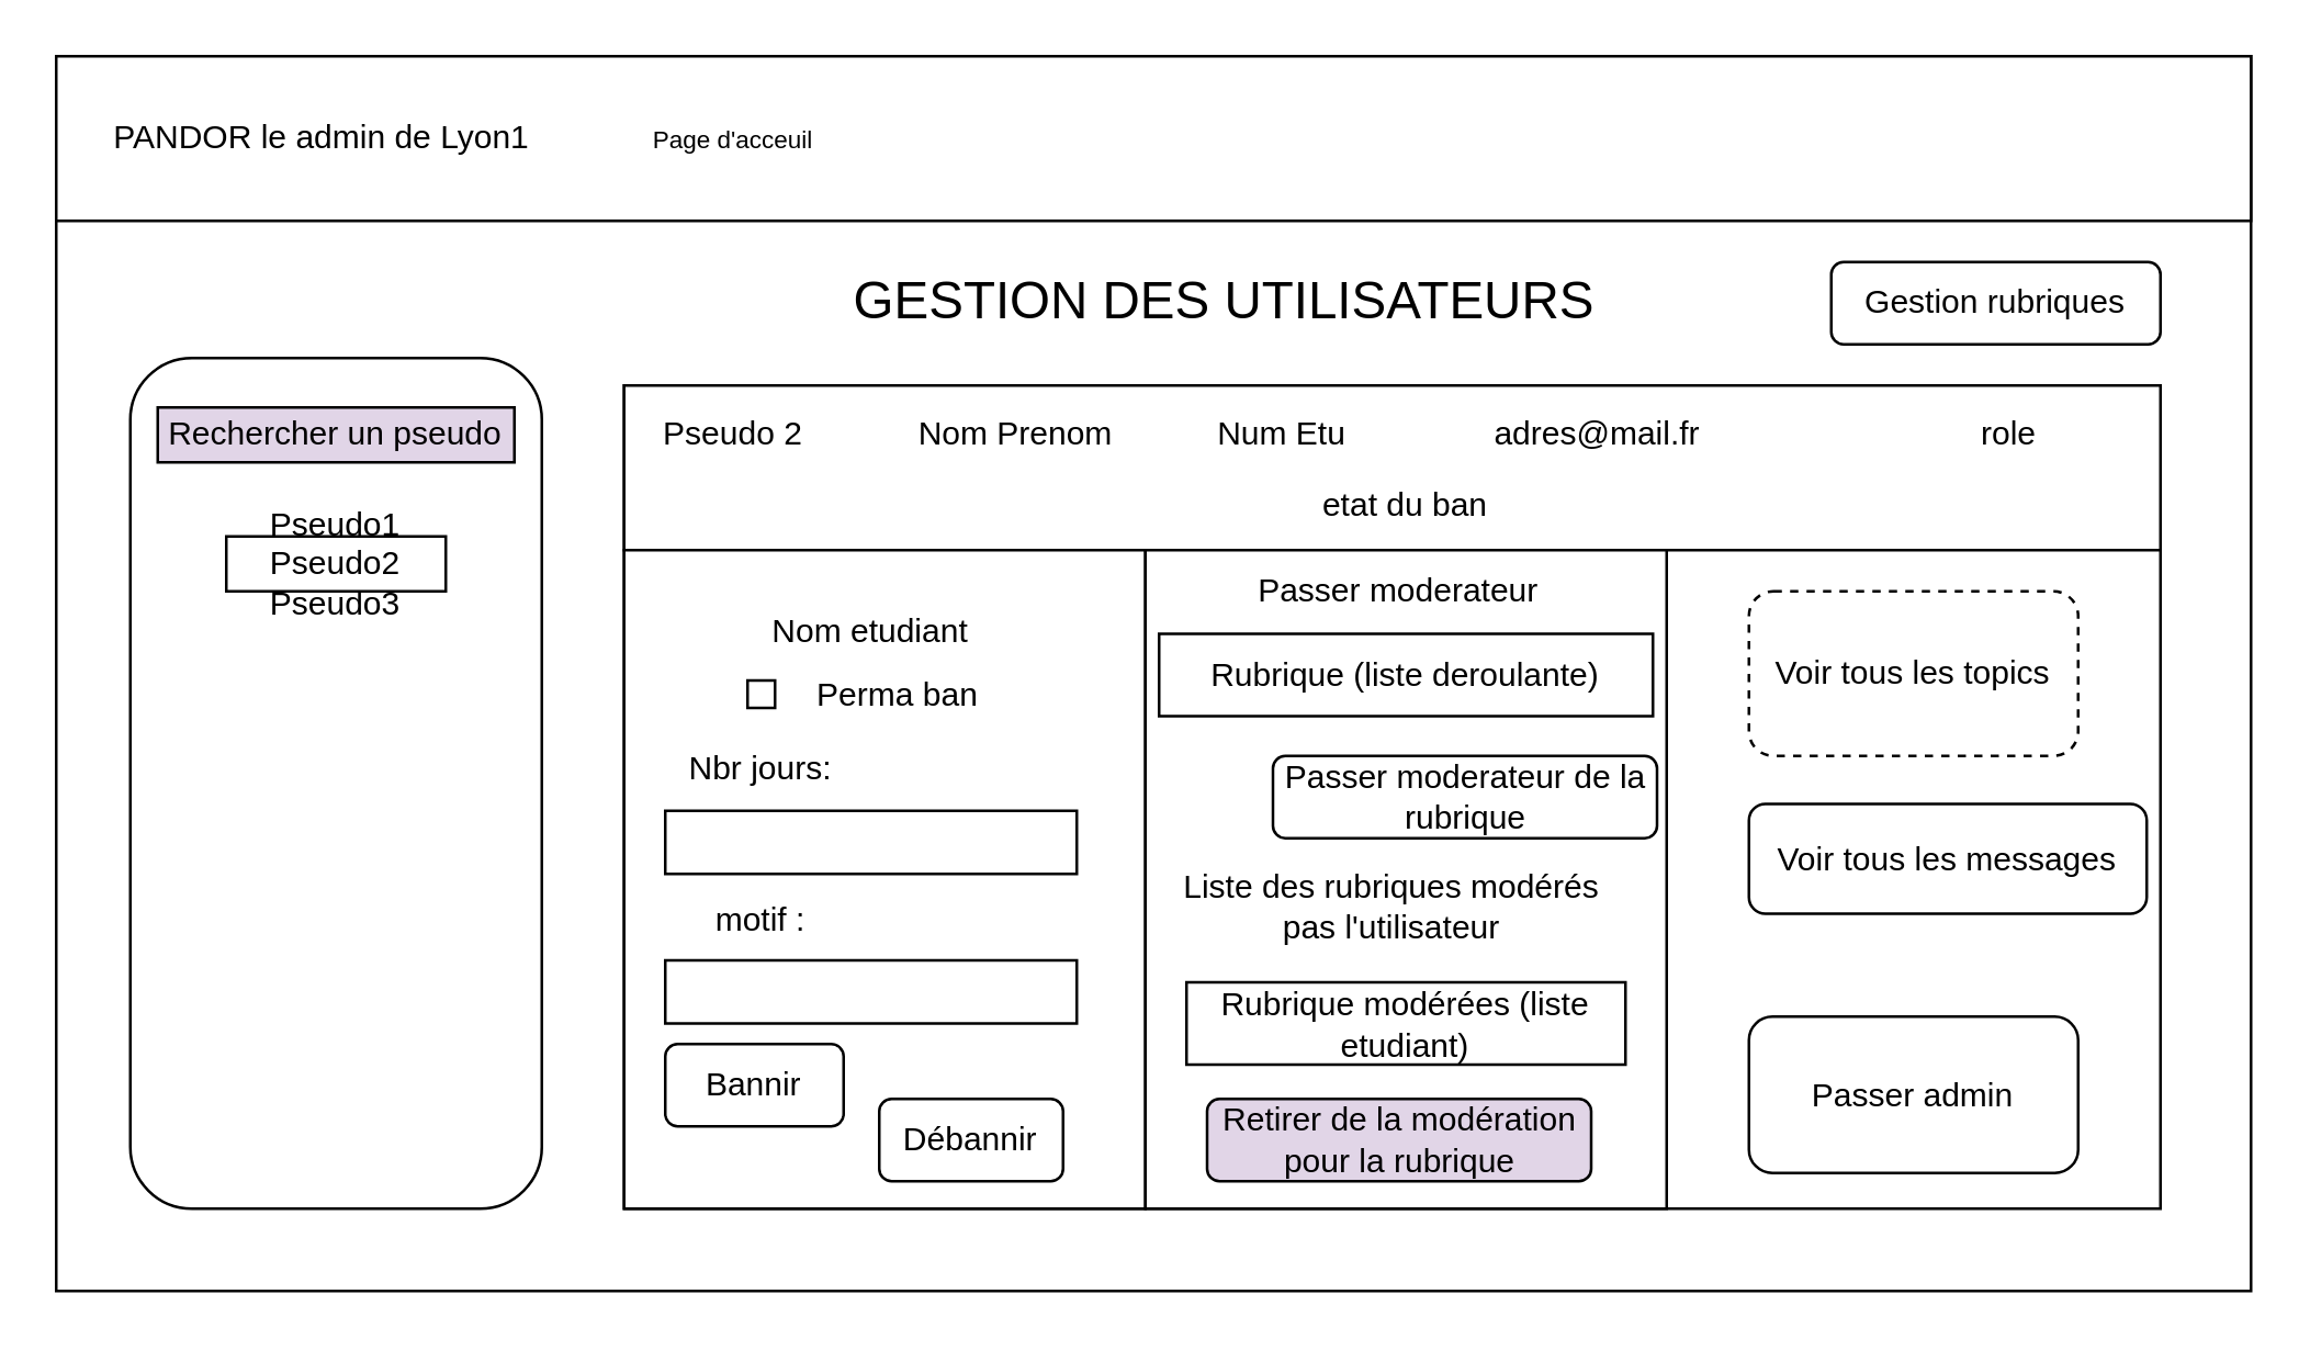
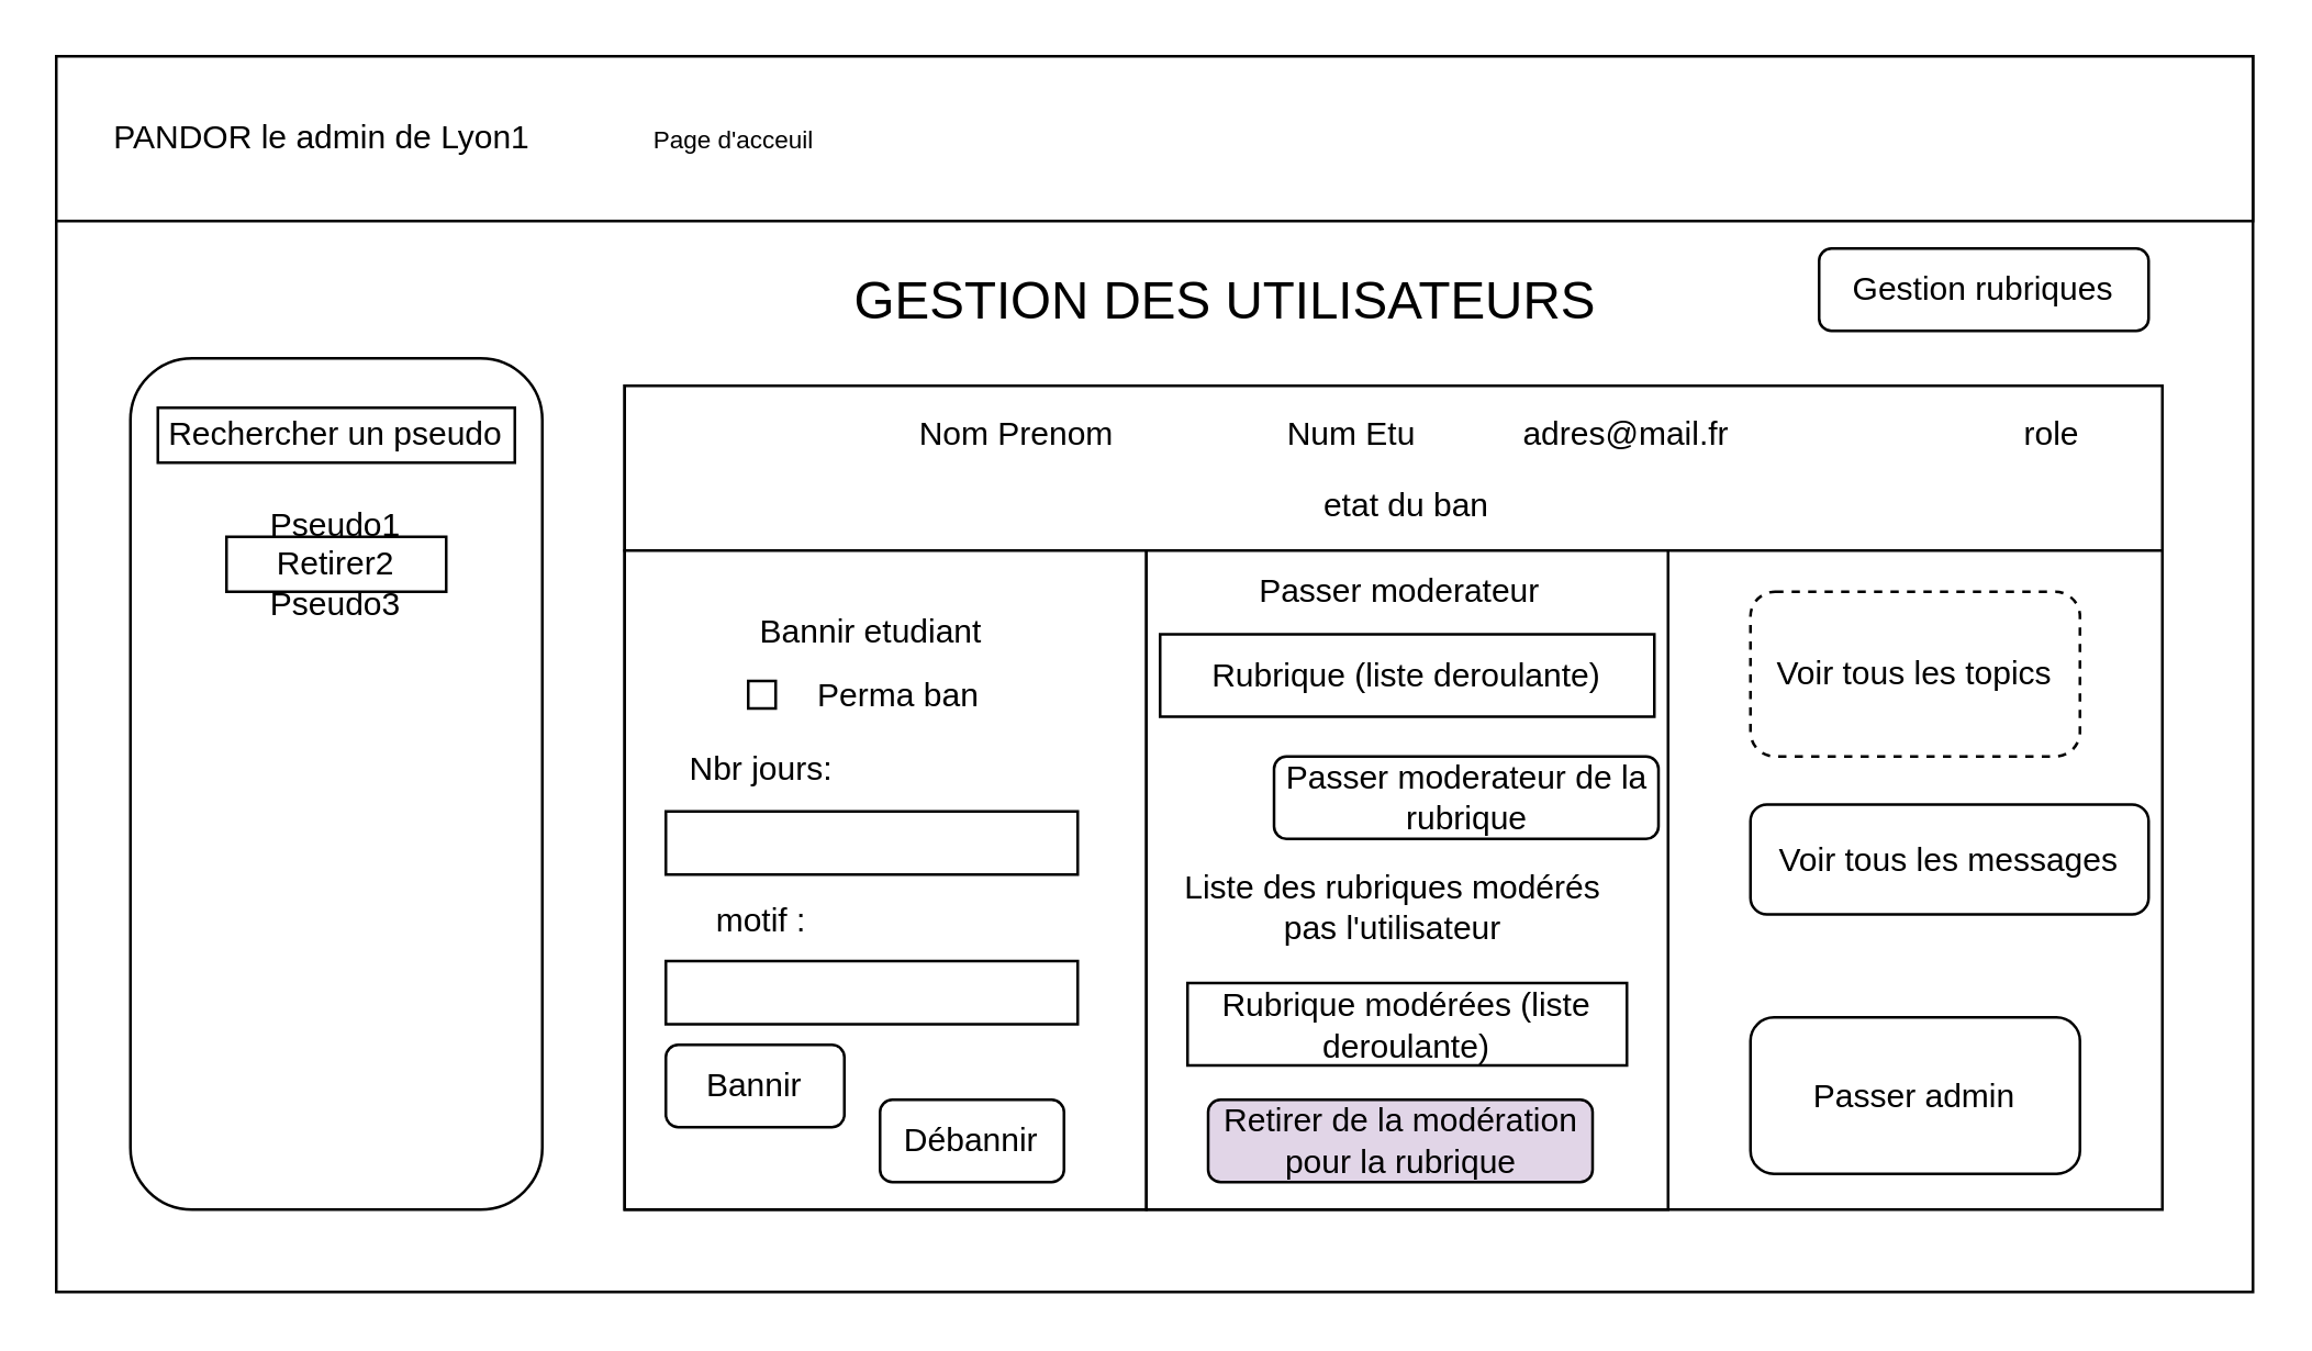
  <mxCell id="0" />
  <mxCell id="1" parent="0" />
  <mxCell id="2" value="" style="rounded=0;whiteSpace=wrap;html=1;" parent="1" vertex="1"><mxGeometry x="20" y="20" width="800" height="450" as="geometry" /></mxCell>
  <mxCell id="3" value="" style="rounded=0;whiteSpace=wrap;html=1;" parent="1" vertex="1"><mxGeometry x="20" y="20" width="800" height="60" as="geometry" /></mxCell>
  <mxCell id="4" value="PANDOR le admin de Lyon1" style="text;html=1;strokeColor=none;fillColor=none;align=center;verticalAlign=middle;whiteSpace=wrap;rounded=0;" parent="1" vertex="1"><mxGeometry x="27" y="40" width="180" height="20" as="geometry" /></mxCell>
  <mxCell id="5" value="&lt;font style=&quot;font-size: 9px&quot;&gt;Page d'acceuil&lt;br&gt;&lt;/font&gt;" style="text;html=1;strokeColor=none;fillColor=none;align=center;verticalAlign=middle;whiteSpace=wrap;rounded=0;" parent="1" vertex="1"><mxGeometry x="197" y="40" width="140" height="20" as="geometry" /></mxCell>
  <mxCell id="6" value="" style="rounded=1;whiteSpace=wrap;html=1;" parent="1" vertex="1"><mxGeometry x="47" y="130" width="150" height="310" as="geometry" /></mxCell>
  <mxCell id="7" value="" style="rounded=0;whiteSpace=wrap;html=1;" parent="1" vertex="1"><mxGeometry x="82" y="195" width="80" height="20" as="geometry" /></mxCell>
- <mxCell id="8" value="&lt;div&gt;Pseudo1 Pseudo2&lt;/div&gt;&lt;div&gt;Pseudo3&lt;br&gt;&lt;/div&gt;" style="text;html=1;strokeColor=none;fillColor=none;align=center;verticalAlign=middle;whiteSpace=wrap;rounded=0;" parent="1" vertex="1"><mxGeometry x="102" y="180" width="40" height="50" as="geometry" /></mxCell>
+ <mxCell id="8" value="&lt;div&gt;Pseudo1 Retirer2&lt;/div&gt;&lt;div&gt;Pseudo3&lt;br&gt;&lt;/div&gt;" style="text;html=1;strokeColor=none;fillColor=none;align=center;verticalAlign=middle;whiteSpace=wrap;rounded=0;" parent="1" vertex="1"><mxGeometry x="102" y="180" width="40" height="50" as="geometry" /></mxCell>
  <mxCell id="9" value="" style="rounded=0;whiteSpace=wrap;html=1;" parent="1" vertex="1"><mxGeometry x="227" y="140" width="560" height="300" as="geometry" /></mxCell>
  <mxCell id="10" value="" style="rounded=0;whiteSpace=wrap;html=1;" parent="1" vertex="1"><mxGeometry x="227" y="140" width="560" height="60" as="geometry" /></mxCell>
- <mxCell id="11" value="Pseudo 2" style="text;html=1;strokeColor=none;fillColor=none;align=center;verticalAlign=middle;whiteSpace=wrap;rounded=0;" parent="1" vertex="1"><mxGeometry x="237" y="147.5" width="60" height="20" as="geometry" /></mxCell>
  <mxCell id="12" value="Nom Prenom" style="text;html=1;strokeColor=none;fillColor=none;align=center;verticalAlign=middle;whiteSpace=wrap;rounded=0;" parent="1" vertex="1"><mxGeometry x="320" y="147.5" width="100" height="20" as="geometry" /></mxCell>
- <mxCell id="13" value="Num Etu" style="text;html=1;strokeColor=none;fillColor=none;align=center;verticalAlign=middle;whiteSpace=wrap;rounded=0;" parent="1" vertex="1"><mxGeometry x="437" y="147.5" width="60" height="20" as="geometry" /></mxCell>
- <mxCell id="14" value="adres@mail.fr" style="text;html=1;strokeColor=none;fillColor=none;align=center;verticalAlign=middle;whiteSpace=wrap;rounded=0;" parent="1" vertex="1"><mxGeometry x="547" y="147.5" width="70" height="20" as="geometry" /></mxCell>
- <mxCell id="15" value="role" style="text;html=1;strokeColor=none;fillColor=none;align=center;verticalAlign=middle;whiteSpace=wrap;rounded=0;" parent="1" vertex="1"><mxGeometry x="712" y="147.5" width="40" height="20" as="geometry" /></mxCell>
+ <mxCell id="13" value="Num Etu" style="text;html=1;strokeColor=none;fillColor=none;align=center;verticalAlign=middle;whiteSpace=wrap;rounded=0;" parent="1" vertex="1"><mxGeometry x="462" y="147.5" width="60" height="20" as="geometry" /></mxCell>
+ <mxCell id="14" value="adres@mail.fr" style="text;html=1;strokeColor=none;fillColor=none;align=center;verticalAlign=middle;whiteSpace=wrap;rounded=0;" parent="1" vertex="1"><mxGeometry x="557" y="147.5" width="70" height="20" as="geometry" /></mxCell>
+ <mxCell id="15" value="role" style="text;html=1;strokeColor=none;fillColor=none;align=center;verticalAlign=middle;whiteSpace=wrap;rounded=0;" parent="1" vertex="1"><mxGeometry x="727" y="147.5" width="40" height="20" as="geometry" /></mxCell>
  <mxCell id="16" value="etat du ban" style="text;html=1;strokeColor=none;fillColor=none;align=center;verticalAlign=middle;whiteSpace=wrap;rounded=0;" parent="1" vertex="1"><mxGeometry x="397" y="174" width="230" height="20" as="geometry" /></mxCell>
  <mxCell id="17" value="voir messages" style="rounded=1;whiteSpace=wrap;html=1;" parent="1" vertex="1"><mxGeometry x="457" y="349.5" width="110" height="55" as="geometry" /></mxCell>
  <mxCell id="18" value="" style="rounded=0;whiteSpace=wrap;html=1;" parent="1" vertex="1"><mxGeometry x="227" y="200" width="190" height="240" as="geometry" /></mxCell>
- <mxCell id="19" value="Nom etudiant" style="text;html=1;strokeColor=none;fillColor=none;align=center;verticalAlign=middle;whiteSpace=wrap;rounded=0;" parent="1" vertex="1"><mxGeometry x="267" y="220" width="100" height="20" as="geometry" /></mxCell>
+ <mxCell id="19" value="Bannir etudiant" style="text;html=1;strokeColor=none;fillColor=none;align=center;verticalAlign=middle;whiteSpace=wrap;rounded=0;" parent="1" vertex="1"><mxGeometry x="267" y="220" width="100" height="20" as="geometry" /></mxCell>
  <mxCell id="20" value="" style="rounded=0;whiteSpace=wrap;html=1;" parent="1" vertex="1"><mxGeometry x="242" y="295" width="150" height="23" as="geometry" /></mxCell>
  <mxCell id="21" value="Nbr jours:" style="text;html=1;strokeColor=none;fillColor=none;align=center;verticalAlign=middle;whiteSpace=wrap;rounded=0;" parent="1" vertex="1"><mxGeometry x="242" y="270" width="70" height="20" as="geometry" /></mxCell>
  <mxCell id="22" value="Bannir" style="rounded=1;whiteSpace=wrap;html=1;" parent="1" vertex="1"><mxGeometry x="242" y="380" width="65" height="30" as="geometry" /></mxCell>
  <mxCell id="23" value="" style="rounded=0;whiteSpace=wrap;html=1;" parent="1" vertex="1"><mxGeometry x="272" y="247.5" width="10" height="10" as="geometry" /></mxCell>
  <mxCell id="24" value="Perma ban" style="text;html=1;strokeColor=none;fillColor=none;align=center;verticalAlign=middle;whiteSpace=wrap;rounded=0;" parent="1" vertex="1"><mxGeometry x="287" y="245" width="80" height="15" as="geometry" /></mxCell>
  <mxCell id="25" value="" style="rounded=0;whiteSpace=wrap;html=1;" parent="1" vertex="1"><mxGeometry x="417" y="200" width="190" height="240" as="geometry" /></mxCell>
  <mxCell id="26" value="Voir tous les messages" style="rounded=1;whiteSpace=wrap;html=1;" parent="1" vertex="1"><mxGeometry x="637" y="292.5" width="145" height="40" as="geometry" /></mxCell>
  <mxCell id="27" value="" style="rounded=0;whiteSpace=wrap;html=1;" parent="1" vertex="1"><mxGeometry x="242" y="349.5" width="150" height="23" as="geometry" /></mxCell>
  <mxCell id="28" value="motif :" style="text;html=1;strokeColor=none;fillColor=none;align=center;verticalAlign=middle;whiteSpace=wrap;rounded=0;" parent="1" vertex="1"><mxGeometry x="242" y="324.5" width="70" height="20" as="geometry" /></mxCell>
  <mxCell id="29" value="Passer moderateur de la rubrique" style="rounded=1;whiteSpace=wrap;html=1;" parent="1" vertex="1"><mxGeometry x="463.5" y="275" width="140" height="30" as="geometry" /></mxCell>
  <mxCell id="30" value="Passer admin" style="rounded=1;whiteSpace=wrap;html=1;" parent="1" vertex="1"><mxGeometry x="637" y="370" width="120" height="57" as="geometry" /></mxCell>
  <mxCell id="31" value="Débannir" style="rounded=1;whiteSpace=wrap;html=1;" parent="1" vertex="1"><mxGeometry x="320" y="400" width="67" height="30" as="geometry" /></mxCell>
- <mxCell id="32" value="Rechercher un pseudo" style="rounded=0;whiteSpace=wrap;html=1;fillColor=#e1d5e7;" parent="1" vertex="1"><mxGeometry x="57" y="148" width="130" height="20" as="geometry" /></mxCell>
+ <mxCell id="32" value="Rechercher un pseudo" style="rounded=0;whiteSpace=wrap;html=1;" parent="1" vertex="1"><mxGeometry x="57" y="148" width="130" height="20" as="geometry" /></mxCell>
  <mxCell id="33" value="Rubrique (liste deroulante)" style="rounded=0;whiteSpace=wrap;html=1;" parent="1" vertex="1"><mxGeometry x="422" y="230.5" width="180" height="30" as="geometry" /></mxCell>
- <mxCell id="34" value="Rubrique modérées (liste etudiant)" style="rounded=0;whiteSpace=wrap;html=1;" parent="1" vertex="1"><mxGeometry x="432" y="357.5" width="160" height="30" as="geometry" /></mxCell>
+ <mxCell id="34" value="Rubrique modérées (liste deroulante)" style="rounded=0;whiteSpace=wrap;html=1;" parent="1" vertex="1"><mxGeometry x="432" y="357.5" width="160" height="30" as="geometry" /></mxCell>
  <mxCell id="35" value="Passer moderateur" style="text;html=1;strokeColor=none;fillColor=none;align=center;verticalAlign=middle;whiteSpace=wrap;rounded=0;" parent="1" vertex="1"><mxGeometry x="457" y="205" width="105" height="20" as="geometry" /></mxCell>
  <mxCell id="36" value="&lt;font style=&quot;font-size: 19px&quot;&gt;GESTION DES UTILISATEURS&lt;/font&gt;" style="text;html=1;strokeColor=none;fillColor=none;align=center;verticalAlign=middle;whiteSpace=wrap;rounded=0;" parent="1" vertex="1"><mxGeometry x="280.5" y="100" width="330" height="20" as="geometry" /></mxCell>
  <mxCell id="37" value="Liste des rubriques modérés pas l'utilisateur" style="text;html=1;strokeColor=none;fillColor=none;align=center;verticalAlign=middle;whiteSpace=wrap;rounded=0;" parent="1" vertex="1"><mxGeometry x="427" y="319.5" width="160" height="20" as="geometry" /></mxCell>
  <mxCell id="38" value="Retirer de la modération pour la rubrique" style="rounded=1;whiteSpace=wrap;html=1;fillColor=#e1d5e7;" parent="1" vertex="1"><mxGeometry x="439.5" y="400" width="140" height="30" as="geometry" /></mxCell>
  <mxCell id="39" value="Voir tous les topics" style="rounded=1;whiteSpace=wrap;html=1;dashed=1;" parent="1" vertex="1"><mxGeometry x="637" y="215" width="120" height="60" as="geometry" /></mxCell>
- <mxCell id="40" value="Gestion rubriques" style="rounded=1;whiteSpace=wrap;html=1;" vertex="1" parent="1"><mxGeometry x="667" y="95" width="120" height="30" as="geometry" /></mxCell>
+ <mxCell id="40" value="Gestion rubriques" style="rounded=1;whiteSpace=wrap;html=1;" vertex="1" parent="1"><mxGeometry x="662" y="90" width="120" height="30" as="geometry" /></mxCell>
